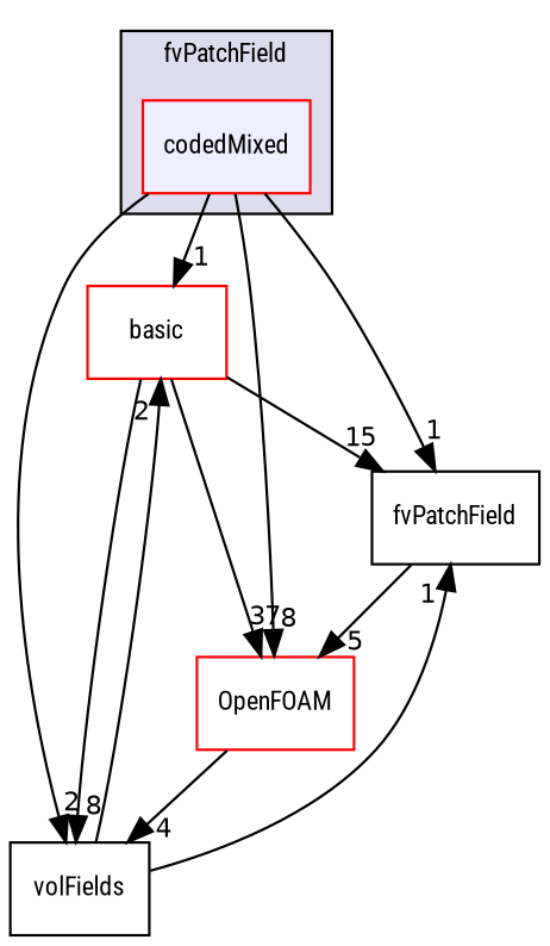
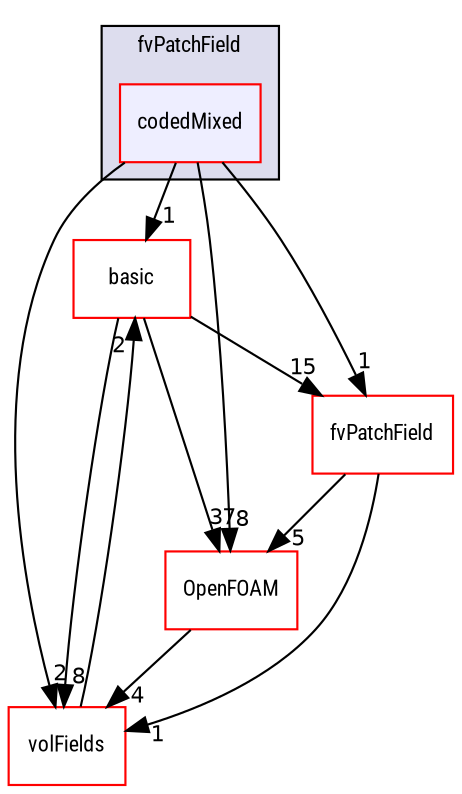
  digraph {
    compound=true
    fontname="Roboto Condensed"
    node [color=red fontname="Roboto Condensed" fontsize=10 shape=box]
    edge [fontname="Roboto Condensed" headlabel=1 labeldistance=1.5 labelfontname=Helvetica labelfontsize=10]
    n1 [fillcolor="#eeeeff" label=codedMixed pencolor=black style=filled]
    n2 [label=basic]
-   n3 [label=fvPatchField color=""]
-   n4 [label=volFields color=""]
+   n3 [label=fvPatchField]
+   n4 [label=volFields]
    n5 [label=OpenFOAM]
    subgraph cluster_1 {
      bgcolor="#ddddee"
      fontsize=10
      label=fvPatchField
      pencolor=black
      n1
    }
    n1 -> n2
    n1 -> n3
    n1 -> n4 [headlabel=2]
    n1 -> n5 [headlabel=8]
    n2 -> n3 [headlabel=15]
    n2 -> n4 [headlabel=8]
    n2 -> n5 [headlabel=37]
    n3 -> n5 [headlabel=5]
    n4 -> n2 [headlabel=2]
-   n4 -> n3
+   n3 -> n4
    n5 -> n4 [headlabel=4]
  }
